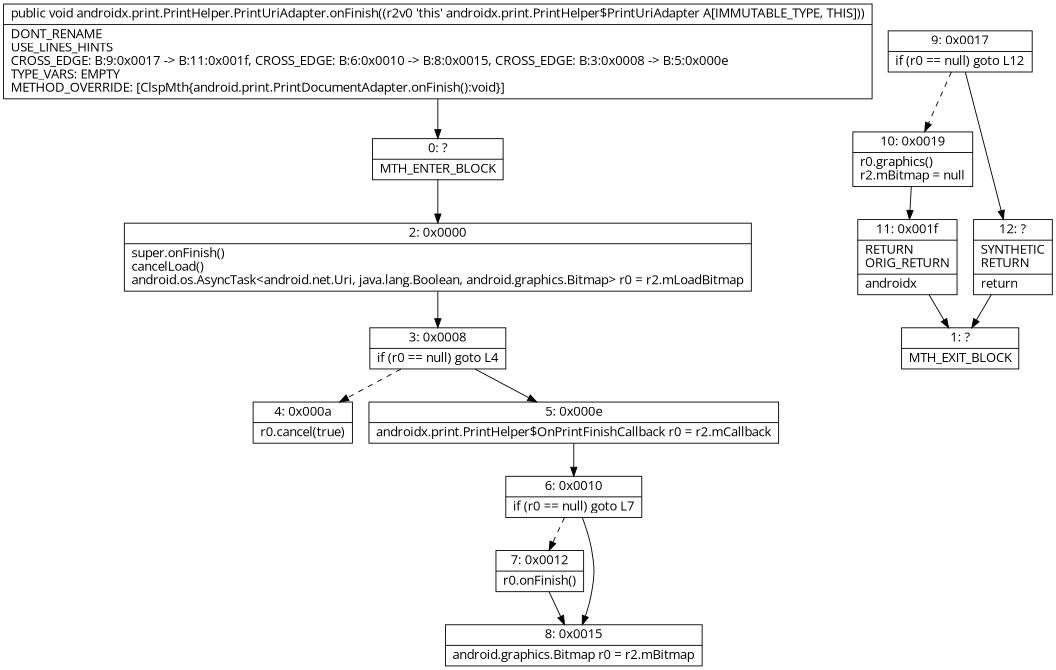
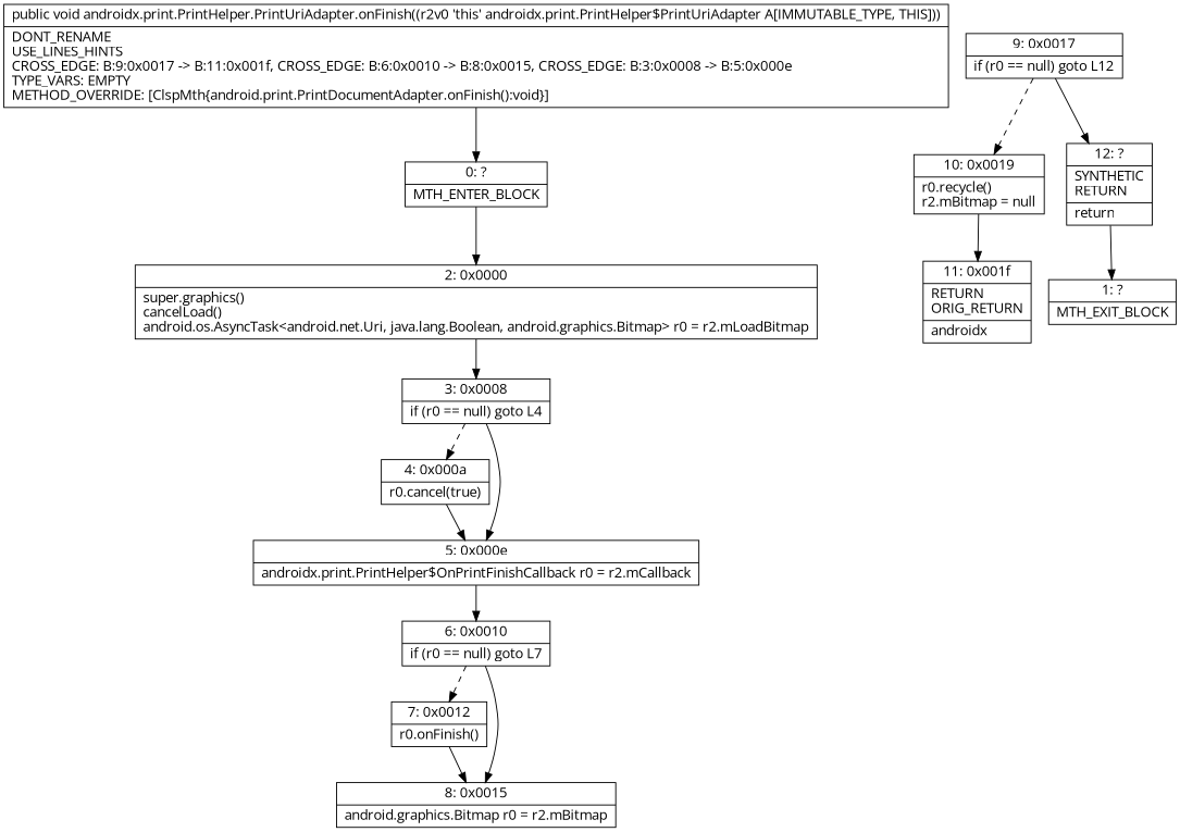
  digraph {
    fontname="Open Sans"
    node [fontname="Open Sans" shape=record]
    edge [fontname="Open Sans"]
    n1 [label="{0\:\ ?|MTH_ENTER_BLOCK\l}"]
-   n2 [label="{2\:\ 0x0000|super.onFinish()\lcancelLoad()\landroid.os.AsyncTask\<android.net.Uri, java.lang.Boolean, android.graphics.Bitmap\> r0 = r2.mLoadBitmap\l}"]
+   n2 [label="{2\:\ 0x0000|super.graphics()\lcancelLoad()\landroid.os.AsyncTask\<android.net.Uri, java.lang.Boolean, android.graphics.Bitmap\> r0 = r2.mLoadBitmap\l}"]
    n3 [label="{3\:\ 0x0008|if (r0 == null) goto L4\l}"]
    n4 [label="{4\:\ 0x000a|r0.cancel(true)\l}"]
    n5 [label="{5\:\ 0x000e|androidx.print.PrintHelper$OnPrintFinishCallback r0 = r2.mCallback\l}"]
    n6 [label="{6\:\ 0x0010|if (r0 == null) goto L7\l}"]
    n7 [label="{7\:\ 0x0012|r0.onFinish()\l}"]
    n8 [label="{8\:\ 0x0015|android.graphics.Bitmap r0 = r2.mBitmap\l}"]
    n9 [label="{9\:\ 0x0017|if (r0 == null) goto L12\l}"]
-   n10 [label="{10\:\ 0x0019|r0.graphics()\lr2.mBitmap = null\l}"]
+   n10 [label="{10\:\ 0x0019|r0.recycle()\lr2.mBitmap = null\l}"]
    n11 [label="{12\:\ ?|SYNTHETIC\lRETURN\l|return\l}"]
    n12 [label="{11\:\ 0x001f|RETURN\lORIG_RETURN\l|androidx\l}"]
    n13 [label="{1\:\ ?|MTH_EXIT_BLOCK\l}"]
    n14 [label="{public void androidx.print.PrintHelper.PrintUriAdapter.onFinish((r2v0 'this' androidx.print.PrintHelper$PrintUriAdapter A[IMMUTABLE_TYPE, THIS]))  | DONT_RENAME\lUSE_LINES_HINTS\lCROSS_EDGE: B:9:0x0017 \-\> B:11:0x001f, CROSS_EDGE: B:6:0x0010 \-\> B:8:0x0015, CROSS_EDGE: B:3:0x0008 \-\> B:5:0x000e\lTYPE_VARS: EMPTY\lMETHOD_OVERRIDE: [ClspMth\{android.print.PrintDocumentAdapter.onFinish():void\}]\l}"]
    n1 -> n2
    n2 -> n3
    n3 -> n4 [style=dashed]
    n3 -> n5
+   n4 -> n5
    n5 -> n6
    n6 -> n7 [style=dashed]
    n6 -> n8
    n7 -> n8
    n9 -> n10 [style=dashed]
    n9 -> n11
    n10 -> n12
    n11 -> n13
-   n12 -> n13
    n14 -> n1
  }
